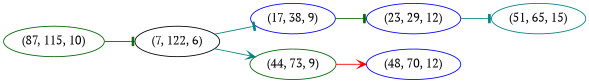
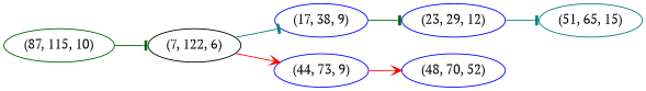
  digraph {
    fontname="PT Serif"
    rankdir=LR
    node [color=blue fontname="PT Serif"]
    edge [arrowhead=tee color=teal fontname="PT Serif"]
    "(7, 122, 6)" [color=black]
    "(17, 38, 9)"
-   "(44, 73, 9)" [color=darkgreen]
+   "(44, 73, 9)"
    "(23, 29, 12)"
-   "(48, 70, 12)"
+   "(48, 70, 12)" [label="(48, 70, 52)"]
    "(87, 115, 10)" [color=darkgreen]
    "(51, 65, 15)" [color=teal]
    "(7, 122, 6)" -> "(17, 38, 9)"
-   "(7, 122, 6)" -> "(44, 73, 9)" [arrowhead=vee]
+   "(7, 122, 6)" -> "(44, 73, 9)" [arrowhead=vee color=red]
    "(17, 38, 9)" -> "(23, 29, 12)" [color=darkgreen]
    "(44, 73, 9)" -> "(48, 70, 12)" [arrowhead=vee color=red]
    "(23, 29, 12)" -> "(51, 65, 15)"
    "(87, 115, 10)" -> "(7, 122, 6)" [color=darkgreen]
  }
